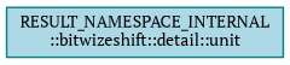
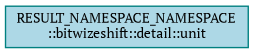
  digraph {
    rankdir=LR
    fontname="PT Serif"
-   n1 [color=teal fillcolor=lightblue fontname="PT Serif" fontsize=10 height=0.2 label="RESULT_NAMESPACE_INTERNAL\l::bitwizeshift::detail::unit" shape=record style=filled width=0.4]
+   n1 [color=teal fillcolor=lightblue fontname="PT Serif" fontsize=10 height=0.2 label="RESULT_NAMESPACE_NAMESPACE\l::bitwizeshift::detail::unit" shape=record style=filled width=0.4]
  }
